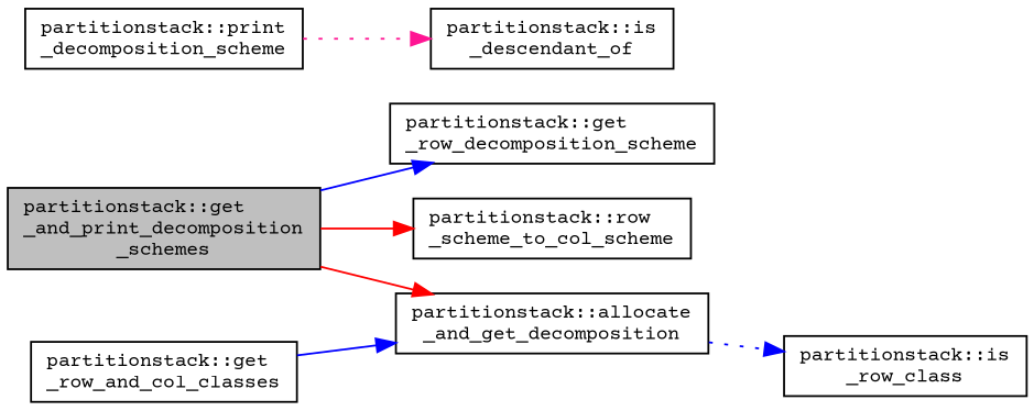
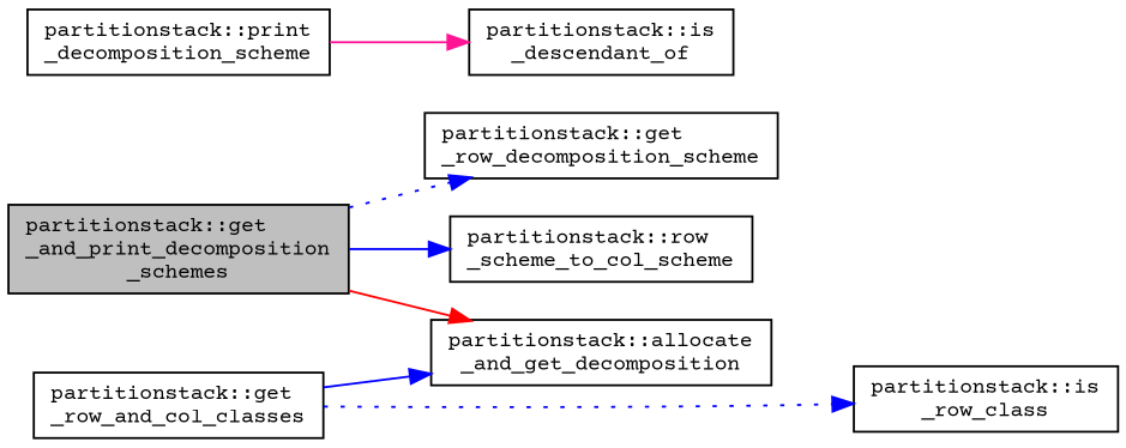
  digraph {
    fontname="Courier Prime"
    rankdir=LR
    node [color=black fillcolor=white fontname="Courier Prime" fontsize=10 shape=record style=filled]
    edge [color=blue fontname="Courier Prime" fontsize=10 labelfontname=Helvetica labelfontsize=10 style=solid]
    n1 [fillcolor=grey75 fontcolor=black height=0.2 label="partitionstack::get\l_and_print_decomposition\l_schemes" width=0.4]
    n2 [height=0.2 label="partitionstack::allocate\l_and_get_decomposition" width=0.4]
    n3 [height=0.2 label="partitionstack::get\l_row_decomposition_scheme" width=0.4]
    n4 [height=0.2 label="partitionstack::row\l_scheme_to_col_scheme" width=0.4]
    n5 [height=0.2 label="partitionstack::print\l_decomposition_scheme" width=0.4]
    n6 [height=0.2 label="partitionstack::is\l_descendant_of" width=0.4]
    n7 [height=0.2 label="partitionstack::get\l_row_and_col_classes" width=0.4]
    n8 [height=0.2 label="partitionstack::is\l_row_class" width=0.4]
    n1 -> n2 [color=red]
-   n1 -> n3
-   n1 -> n4 [color=red]
-   n5 -> n6 [color=deeppink style=dotted]
+   n1 -> n3 [style=dotted]
+   n1 -> n4
+   n5 -> n6 [color=deeppink]
    n7 -> n2
-   n2 -> n8 [style=dotted]
+   n7 -> n8 [style=dotted]
  }
